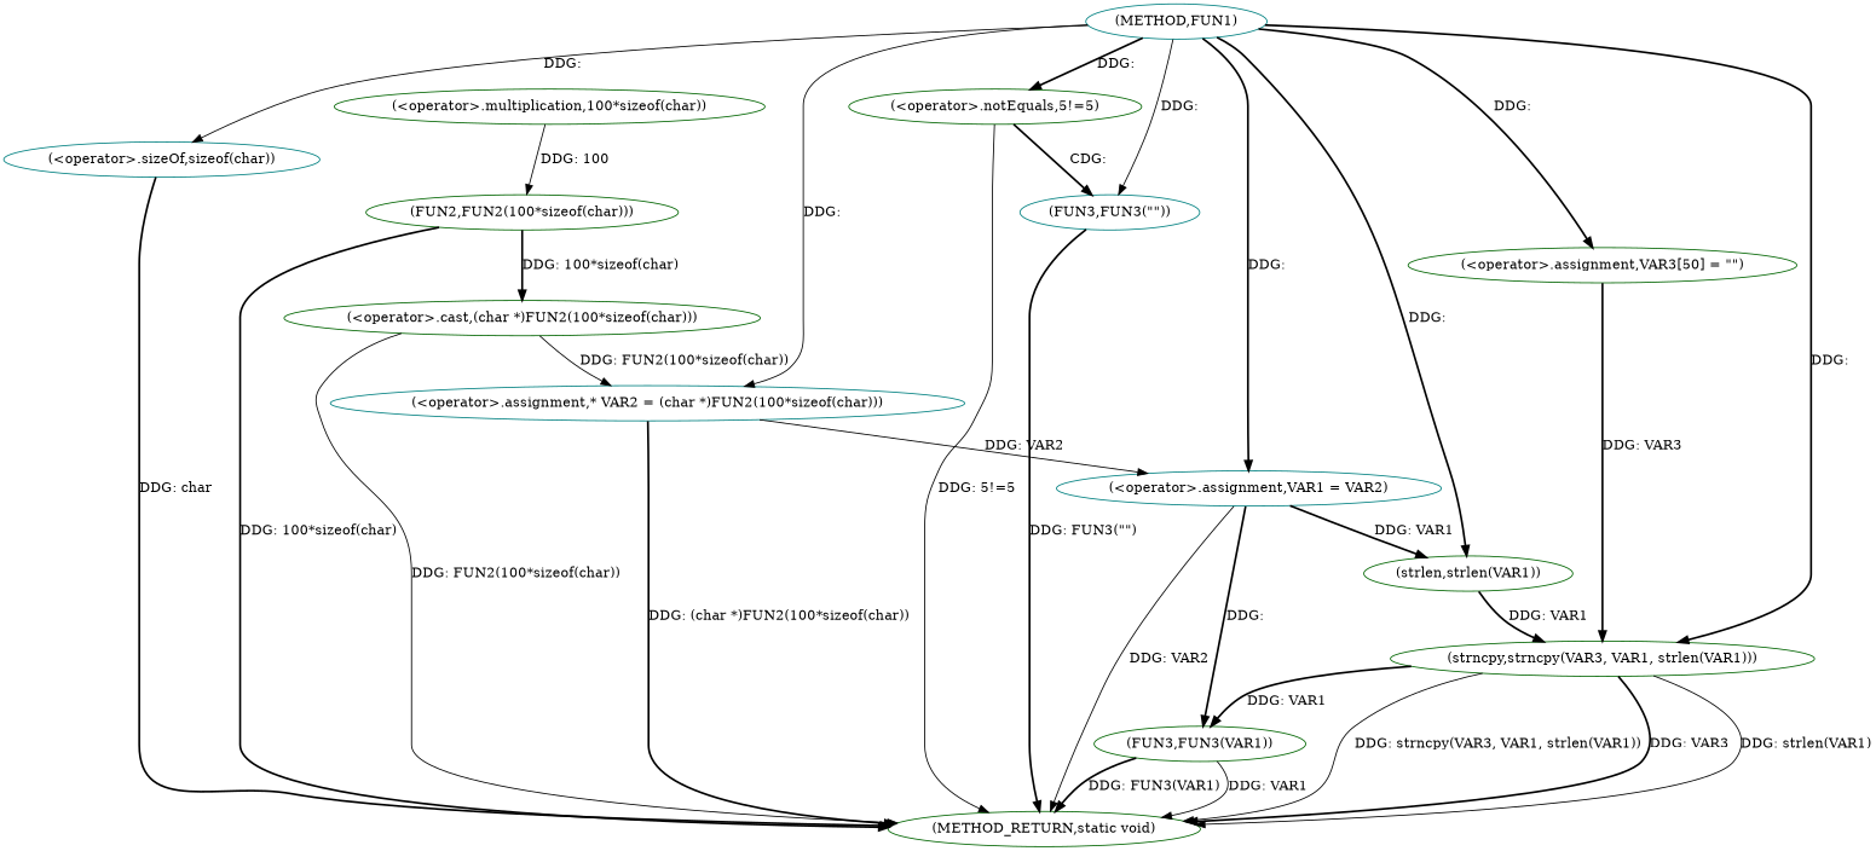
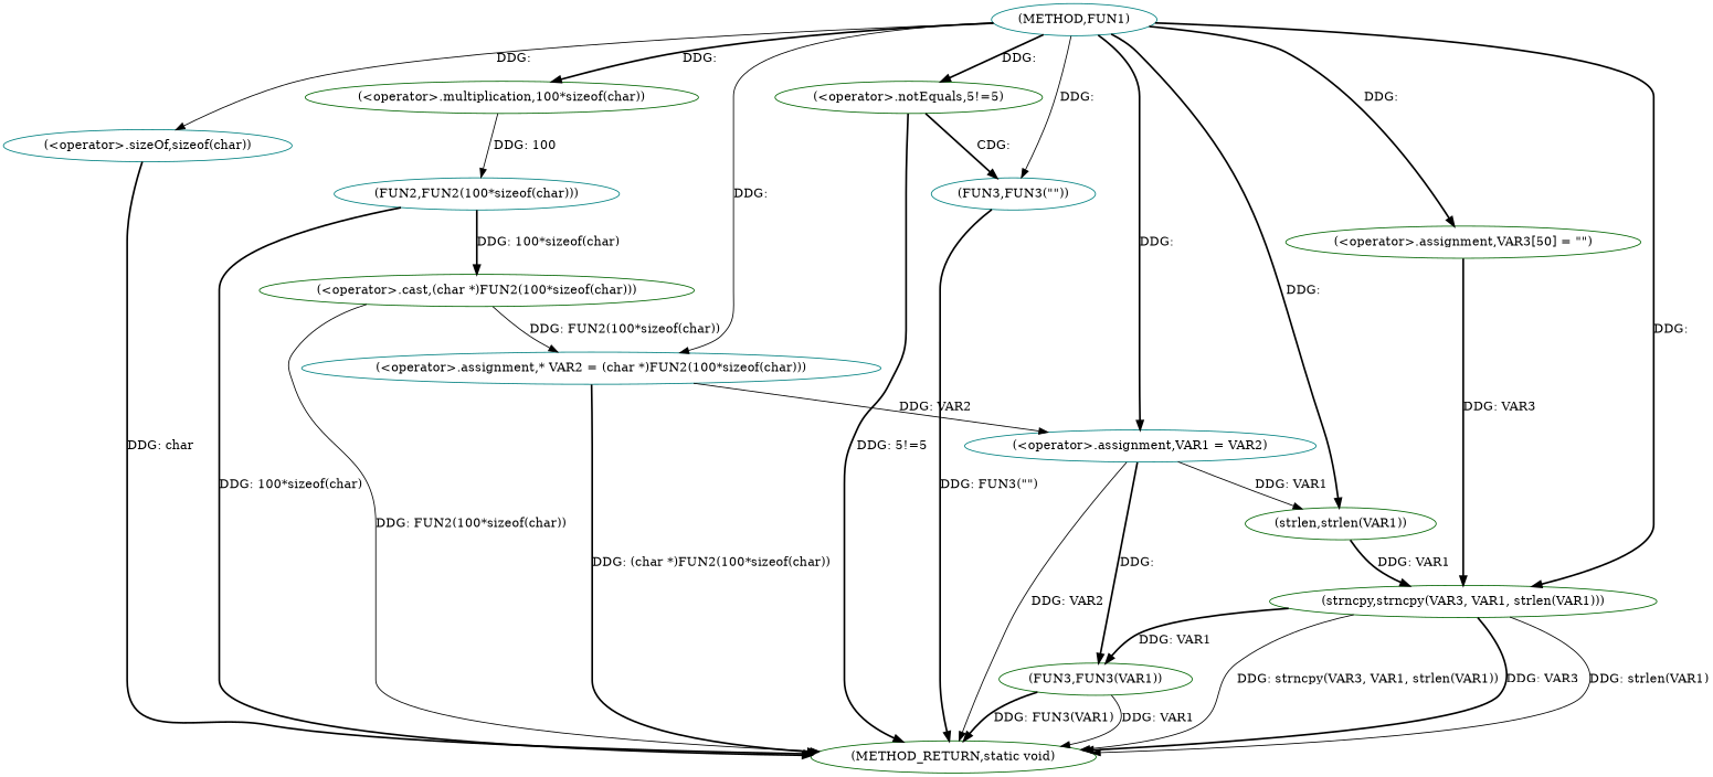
  digraph {
    node [color=darkgreen]
    edge [style=bold]
    n1 [color=teal label="(METHOD,FUN1)"]
    n2 [color=teal label="(<operator>.assignment,* VAR2 = (char *)FUN2(100*sizeof(char)))"]
    n3 [label="(<operator>.multiplication,100*sizeof(char))"]
    n4 [color=teal label="(<operator>.sizeOf,sizeof(char))"]
    n5 [color=teal label="(<operator>.assignment,VAR1 = VAR2)"]
    n6 [label="(<operator>.notEquals,5!=5)"]
    n7 [color=teal label="(FUN3,FUN3(\"\"))"]
    n8 [label="(<operator>.assignment,VAR3[50] = \"\")"]
    n9 [label="(strncpy,strncpy(VAR3, VAR1, strlen(VAR1)))"]
    n10 [label="(strlen,strlen(VAR1))"]
    n11 [label="(METHOD_RETURN,static void)"]
-   n12 [label="(FUN2,FUN2(100*sizeof(char)))"]
+   n12 [color=teal label="(FUN2,FUN2(100*sizeof(char)))"]
    n13 [label="(FUN3,FUN3(VAR1))"]
    n14 [label="(<operator>.cast,(char *)FUN2(100*sizeof(char)))"]
    n1 -> n2 [label="DDG: " style=solid]
+   n1 -> n3 [label="DDG: "]
    n1 -> n4 [label="DDG: " style=solid]
    n1 -> n5 [label="DDG: "]
    n1 -> n6 [label="DDG: "]
    n1 -> n7 [label="DDG: " style=solid]
    n1 -> n8 [label="DDG: "]
    n1 -> n9 [label="DDG: "]
    n1 -> n10 [label="DDG: "]
    n2 -> n5 [label="DDG: VAR2" style=solid]
    n2 -> n11 [label="DDG: (char *)FUN2(100*sizeof(char))"]
    n3 -> n12 [label="DDG: 100" style=solid]
    n4 -> n11 [label="DDG: char"]
-   n5 -> n10 [label="DDG: VAR1"]
+   n5 -> n10 [label="DDG: VAR1" style=solid]
    n5 -> n11 [label="DDG: VAR2" style=solid]
    n5 -> n13 [label="DDG: "]
    n6 -> n7 [label="CDG: "]
-   n6 -> n11 [label="DDG: 5!=5" style=solid]
+   n6 -> n11 [label="DDG: 5!=5"]
    n7 -> n11 [label="DDG: FUN3(\"\")"]
    n8 -> n9 [label="DDG: VAR3"]
    n9 -> n11 [label="DDG: strncpy(VAR3, VAR1, strlen(VAR1))" style=solid]
    n9 -> n11 [label="DDG: VAR3"]
    n9 -> n11 [label="DDG: strlen(VAR1)" style=solid]
    n9 -> n13 [label="DDG: VAR1"]
    n10 -> n9 [label="DDG: VAR1"]
    n12 -> n11 [label="DDG: 100*sizeof(char)"]
    n12 -> n14 [label="DDG: 100*sizeof(char)"]
    n13 -> n11 [label="DDG: VAR1" style=solid]
    n13 -> n11 [label="DDG: FUN3(VAR1)"]
    n14 -> n2 [label="DDG: FUN2(100*sizeof(char))" style=solid]
    n14 -> n11 [label="DDG: FUN2(100*sizeof(char))" style=solid]
  }
